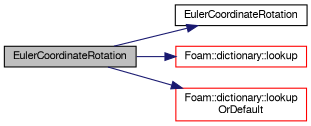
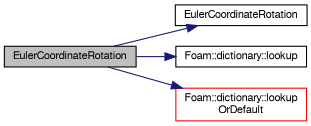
  digraph {
    rankdir=LR
    node [color=black fontname=FreeSans fontsize=10 shape=record]
    edge [color=midnightblue fontname=FreeSans fontsize=10 labelfontname=FreeSans labelfontsize=10 style=solid]
    n1 [fillcolor=grey75 fontcolor=black height=0.2 label=EulerCoordinateRotation style=filled width=0.4]
    n2 [height=0.2 label=EulerCoordinateRotation width=0.4]
-   n3 [color=red height=0.2 label="Foam::dictionary::lookup" width=0.4]
+   n3 [height=0.2 label="Foam::dictionary::lookup" width=0.4]
    n4 [color=red height=0.2 label="Foam::dictionary::lookup\lOrDefault" width=0.4]
    n1 -> n2
    n1 -> n3
    n1 -> n4
  }
